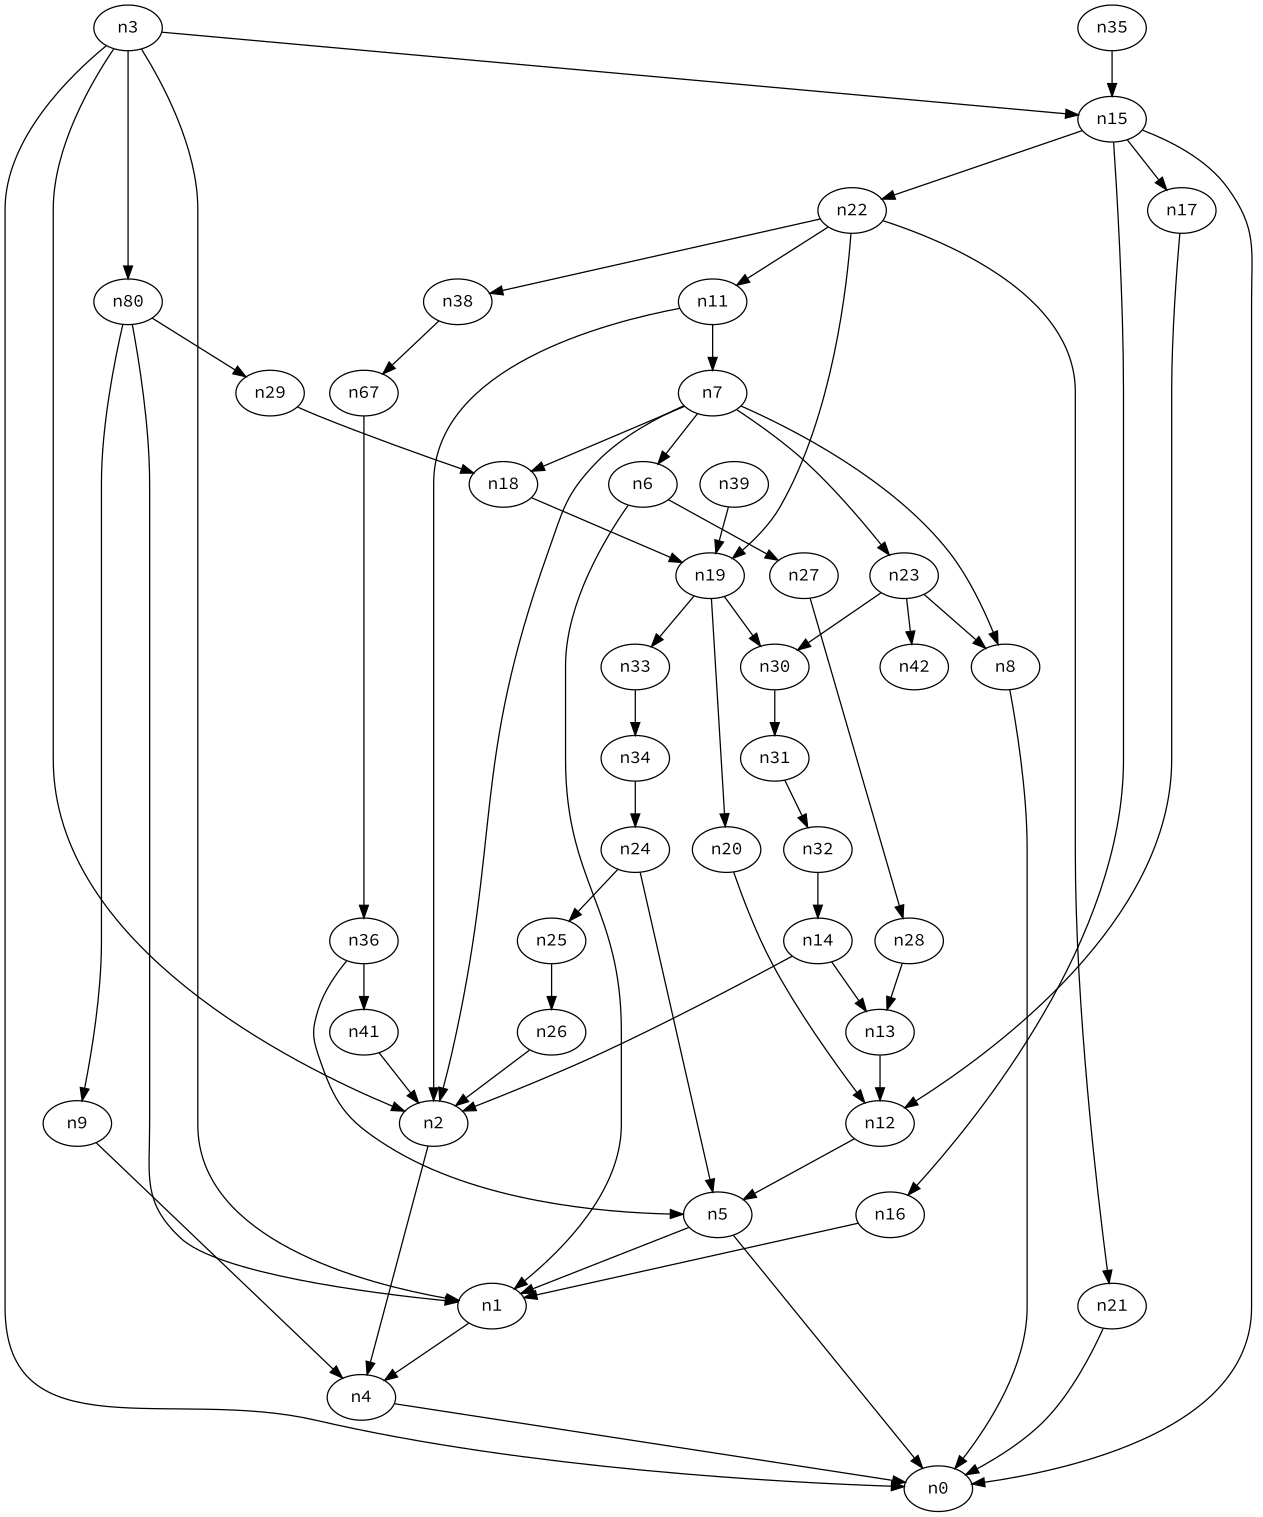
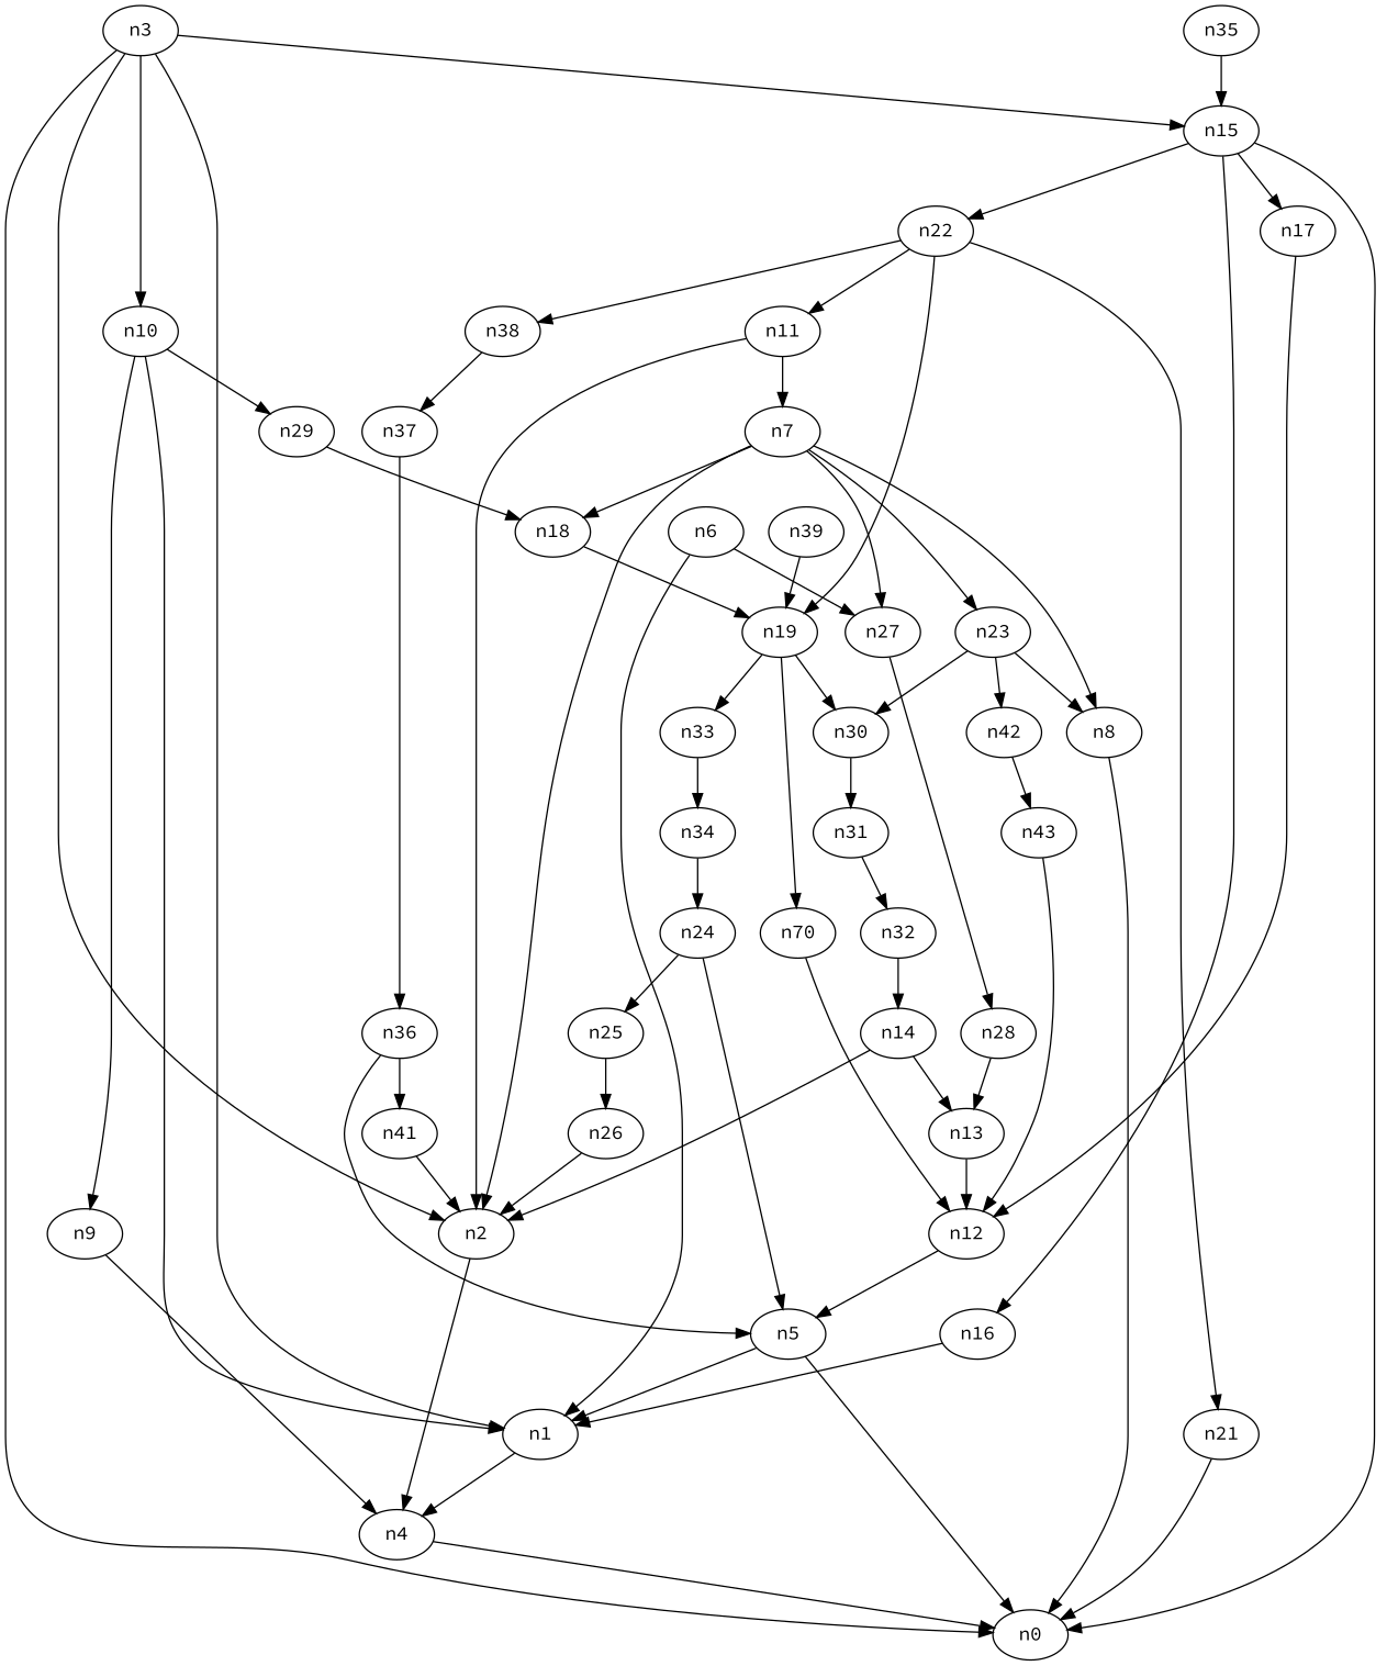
  digraph {
    fontname="Source Code Pro"
    node [fontname="Source Code Pro"]
    edge [fontname="Source Code Pro"]
    n1
    n4
    n0
    n2
    n3
-   n10 [label=n80]
+   n10
    n15
    n9
    n29
    n35
    n18
    n16
    n17
    n22
    n5
    n6
    n27
    n28
    n13
    n39
    n19
    n7
    n8
    n23
    n30
    n42
-   n20
+   n20 [label=n70]
    n33
    n31
+   n43
    n11
    n12
    n14
    n21
    n38
-   n37 [label=n67]
+   n37
    n34
    n32
    n24
    n36
    n25
    n26
    n41
    n1 -> n4
    n4 -> n0
    n2 -> n4
    n3 -> n1
    n3 -> n0
    n3 -> n2
    n3 -> n10
    n3 -> n15
    n10 -> n1
    n10 -> n9
    n10 -> n29
    n15 -> n0
    n15 -> n16
    n15 -> n17
    n15 -> n22
    n9 -> n4
    n29 -> n18
    n35 -> n15
    n18 -> n19
    n16 -> n1
    n17 -> n12
    n22 -> n19
    n22 -> n11
    n22 -> n21
    n22 -> n38
    n5 -> n1
    n5 -> n0
    n6 -> n1
    n6 -> n27
    n27 -> n28
    n28 -> n13
    n13 -> n12
    n39 -> n19
    n19 -> n30
    n19 -> n20
    n19 -> n33
    n7 -> n2
    n7 -> n18
-   n7 -> n6
+   n7 -> n27
    n7 -> n8
    n7 -> n23
    n8 -> n0
    n23 -> n8
    n23 -> n30
    n23 -> n42
    n30 -> n31
+   n42 -> n43
    n20 -> n12
    n33 -> n34
    n31 -> n32
+   n43 -> n12
    n11 -> n2
    n11 -> n7
    n12 -> n5
    n14 -> n2
    n14 -> n13
    n21 -> n0
    n38 -> n37
    n37 -> n36
    n34 -> n24
    n32 -> n14
    n24 -> n5
    n24 -> n25
    n36 -> n5
    n36 -> n41
    n25 -> n26
    n26 -> n2
    n41 -> n2
  }
